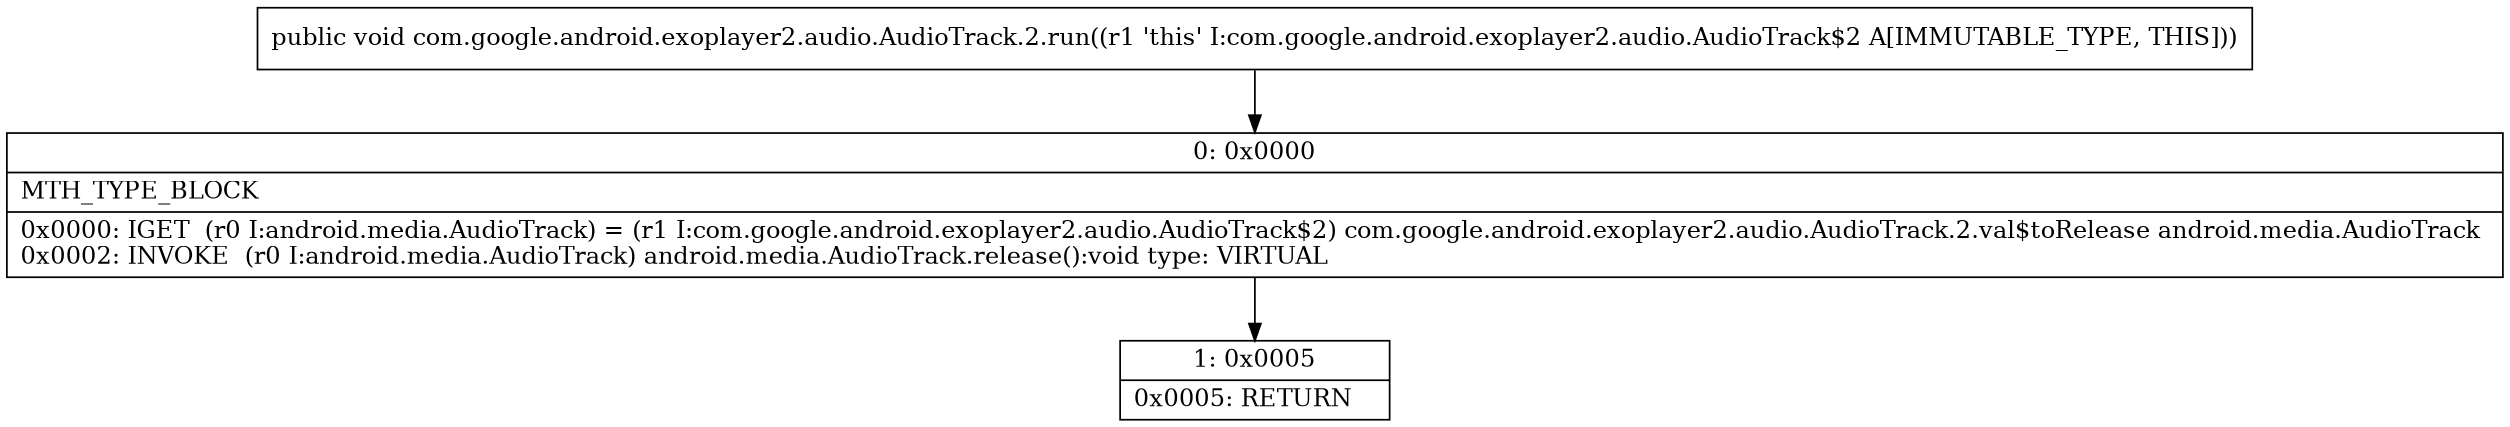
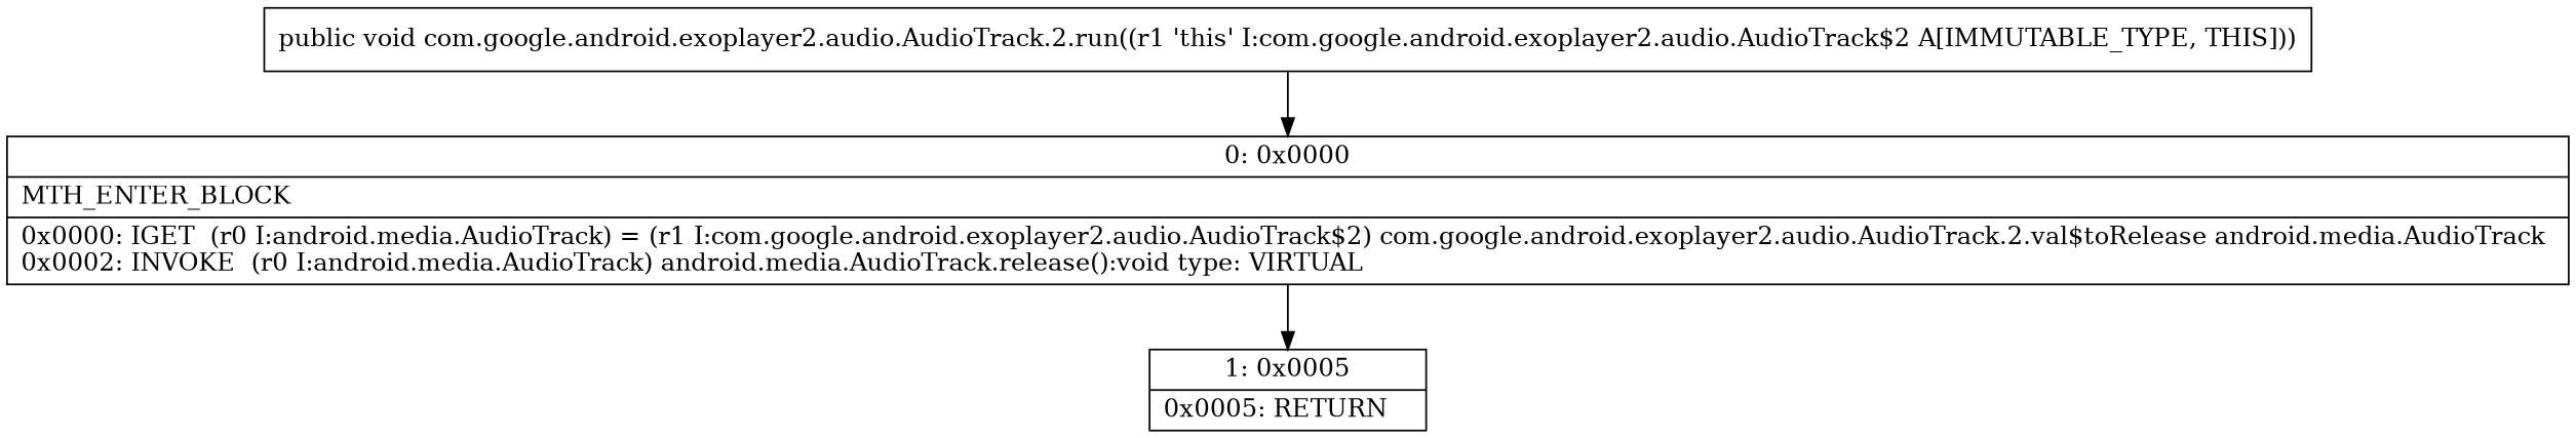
  digraph {
    node [shape=record]
-   n1 [label="{0\:\ 0x0000|MTH_TYPE_BLOCK\l|0x0000: IGET  (r0 I:android.media.AudioTrack) = (r1 I:com.google.android.exoplayer2.audio.AudioTrack$2) com.google.android.exoplayer2.audio.AudioTrack.2.val$toRelease android.media.AudioTrack \l0x0002: INVOKE  (r0 I:android.media.AudioTrack) android.media.AudioTrack.release():void type: VIRTUAL \l}"]
+   n1 [label="{0\:\ 0x0000|MTH_ENTER_BLOCK\l|0x0000: IGET  (r0 I:android.media.AudioTrack) = (r1 I:com.google.android.exoplayer2.audio.AudioTrack$2) com.google.android.exoplayer2.audio.AudioTrack.2.val$toRelease android.media.AudioTrack \l0x0002: INVOKE  (r0 I:android.media.AudioTrack) android.media.AudioTrack.release():void type: VIRTUAL \l}"]
    n2 [label="{1\:\ 0x0005|0x0005: RETURN   \l}"]
    n3 [label="{public void com.google.android.exoplayer2.audio.AudioTrack.2.run((r1 'this' I:com.google.android.exoplayer2.audio.AudioTrack$2 A[IMMUTABLE_TYPE, THIS])) }"]
    n1 -> n2
    n3 -> n1
  }
